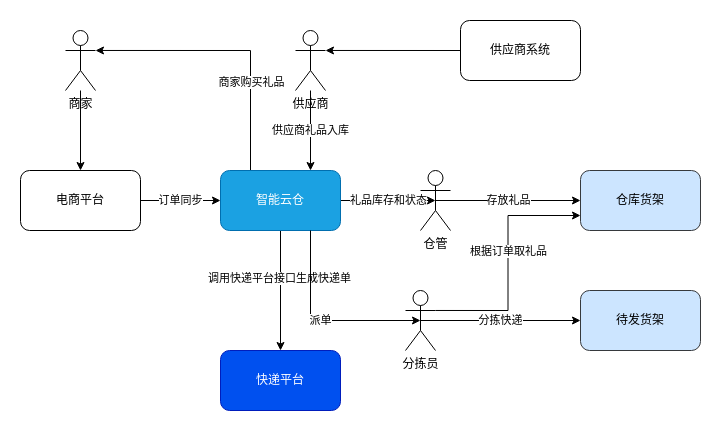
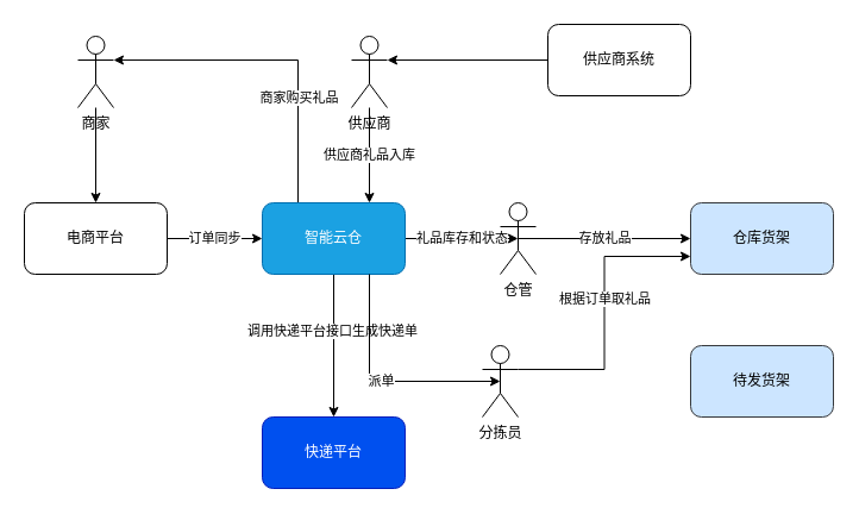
  <mxCell id="0" />
  <mxCell id="1" parent="0" />
  <mxCell id="2" style="edgeStyle=orthogonalEdgeStyle;rounded=0;orthogonalLoop=1;jettySize=auto;html=1;exitX=0.25;exitY=0;exitDx=0;exitDy=0;entryX=1;entryY=0.333;entryDx=0;entryDy=0;entryPerimeter=0;" parent="1" source="7" target="11" edge="1"><mxGeometry relative="1" as="geometry" /></mxCell>
  <mxCell id="3" value="商家购买礼品" style="edgeLabel;html=1;align=center;verticalAlign=middle;resizable=0;points=[];" parent="2" vertex="1" connectable="0"><mxGeometry x="-0.353" relative="1" as="geometry"><mxPoint as="offset" /></mxGeometry></mxCell>
  <mxCell id="4" value="礼品库存和状态" style="edgeStyle=orthogonalEdgeStyle;rounded=0;orthogonalLoop=1;jettySize=auto;html=1;exitX=1;exitY=0.5;exitDx=0;exitDy=0;entryX=0.5;entryY=0.5;entryDx=0;entryDy=0;entryPerimeter=0;" parent="1" source="7" target="23" edge="1"><mxGeometry relative="1" as="geometry" /></mxCell>
  <mxCell id="5" style="edgeStyle=orthogonalEdgeStyle;rounded=0;orthogonalLoop=1;jettySize=auto;html=1;exitX=0.5;exitY=1;exitDx=0;exitDy=0;entryX=0.5;entryY=0;entryDx=0;entryDy=0;" parent="1" source="7" target="24" edge="1"><mxGeometry relative="1" as="geometry" /></mxCell>
  <mxCell id="6" value="调用快递平台接口生成快递单" style="edgeLabel;html=1;align=center;verticalAlign=middle;resizable=0;points=[];" parent="5" vertex="1" connectable="0"><mxGeometry x="-0.217" y="-2" relative="1" as="geometry"><mxPoint as="offset" /></mxGeometry></mxCell>
  <mxCell id="7" value="智能云仓" style="rounded=1;whiteSpace=wrap;html=1;fillColor=#1ba1e2;fontColor=#ffffff;strokeColor=#006EAF;" parent="1" vertex="1"><mxGeometry x="220" y="170" width="120" height="60" as="geometry" /></mxCell>
  <mxCell id="8" value="订单同步" style="edgeStyle=orthogonalEdgeStyle;rounded=0;orthogonalLoop=1;jettySize=auto;html=1;exitX=1;exitY=0.5;exitDx=0;exitDy=0;entryX=0;entryY=0.5;entryDx=0;entryDy=0;" parent="1" source="9" target="7" edge="1"><mxGeometry relative="1" as="geometry" /></mxCell>
  <mxCell id="9" value="电商平台" style="rounded=1;whiteSpace=wrap;html=1;" parent="1" vertex="1"><mxGeometry x="20" y="170" width="120" height="60" as="geometry" /></mxCell>
  <mxCell id="10" value="" style="edgeStyle=orthogonalEdgeStyle;rounded=0;orthogonalLoop=1;jettySize=auto;html=1;" parent="1" source="11" target="9" edge="1"><mxGeometry relative="1" as="geometry" /></mxCell>
  <mxCell id="11" value="商家" style="shape=umlActor;verticalLabelPosition=bottom;verticalAlign=top;html=1;outlineConnect=0;" parent="1" vertex="1"><mxGeometry x="65" y="30" width="30" height="60" as="geometry" /></mxCell>
  <mxCell id="12" style="edgeStyle=orthogonalEdgeStyle;rounded=0;orthogonalLoop=1;jettySize=auto;html=1;exitX=0;exitY=0.5;exitDx=0;exitDy=0;entryX=1;entryY=0.333;entryDx=0;entryDy=0;entryPerimeter=0;" parent="1" source="13" target="15" edge="1"><mxGeometry relative="1" as="geometry" /></mxCell>
  <mxCell id="13" value="供应商系统" style="rounded=1;whiteSpace=wrap;html=1;" parent="1" vertex="1"><mxGeometry x="460" y="20" width="120" height="60" as="geometry" /></mxCell>
  <mxCell id="14" value="供应商礼品入库" style="edgeStyle=orthogonalEdgeStyle;rounded=0;orthogonalLoop=1;jettySize=auto;html=1;entryX=0.75;entryY=0;entryDx=0;entryDy=0;" parent="1" source="15" target="7" edge="1"><mxGeometry relative="1" as="geometry"><Array as="points"><mxPoint x="310" y="130" /><mxPoint x="310" y="130" /></Array></mxGeometry></mxCell>
  <mxCell id="15" value="供应商" style="shape=umlActor;verticalLabelPosition=bottom;verticalAlign=top;html=1;outlineConnect=0;" parent="1" vertex="1"><mxGeometry x="295" y="30" width="30" height="60" as="geometry" /></mxCell>
  <mxCell id="16" value="派单" style="edgeStyle=orthogonalEdgeStyle;rounded=0;orthogonalLoop=1;jettySize=auto;html=1;exitX=0.75;exitY=1;exitDx=0;exitDy=0;entryX=0.5;entryY=0.5;entryDx=0;entryDy=0;entryPerimeter=0;" parent="1" source="7" target="20" edge="1"><mxGeometry relative="1" as="geometry"><mxPoint x="340" y="320" as="sourcePoint" /><Array as="points"><mxPoint x="310" y="320" /></Array></mxGeometry></mxCell>
- <mxCell id="17" value="分拣快递" style="edgeStyle=orthogonalEdgeStyle;rounded=0;orthogonalLoop=1;jettySize=auto;html=1;exitX=0.5;exitY=0.5;exitDx=0;exitDy=0;exitPerimeter=0;entryX=0;entryY=0.5;entryDx=0;entryDy=0;" parent="1" source="20" target="25" edge="1"><mxGeometry relative="1" as="geometry" /></mxCell>
  <mxCell id="18" style="edgeStyle=orthogonalEdgeStyle;rounded=0;orthogonalLoop=1;jettySize=auto;html=1;exitX=1;exitY=0.333;exitDx=0;exitDy=0;exitPerimeter=0;entryX=0;entryY=0.75;entryDx=0;entryDy=0;" parent="1" source="20" target="21" edge="1"><mxGeometry relative="1" as="geometry" /></mxCell>
  <mxCell id="19" value="根据订单取礼品" style="edgeLabel;html=1;align=center;verticalAlign=middle;resizable=0;points=[];" parent="18" vertex="1" connectable="0"><mxGeometry x="0.102" relative="1" as="geometry"><mxPoint as="offset" /></mxGeometry></mxCell>
  <mxCell id="20" value="分拣员" style="shape=umlActor;verticalLabelPosition=bottom;verticalAlign=top;html=1;outlineConnect=0;" parent="1" vertex="1"><mxGeometry x="405" y="290" width="30" height="60" as="geometry" /></mxCell>
  <mxCell id="21" value="仓库货架" style="rounded=1;whiteSpace=wrap;html=1;fillColor=#cce5ff;strokeColor=#36393d;" parent="1" vertex="1"><mxGeometry x="580" y="170" width="120" height="60" as="geometry" /></mxCell>
  <mxCell id="22" value="存放礼品" style="edgeStyle=orthogonalEdgeStyle;rounded=0;orthogonalLoop=1;jettySize=auto;html=1;exitX=0.5;exitY=0.5;exitDx=0;exitDy=0;exitPerimeter=0;" parent="1" source="23" target="21" edge="1"><mxGeometry relative="1" as="geometry" /></mxCell>
  <mxCell id="23" value="仓管" style="shape=umlActor;verticalLabelPosition=bottom;verticalAlign=top;html=1;outlineConnect=0;" parent="1" vertex="1"><mxGeometry x="420" y="170" width="30" height="60" as="geometry" /></mxCell>
  <mxCell id="24" value="快递平台" style="rounded=1;whiteSpace=wrap;html=1;fillColor=#0050ef;fontColor=#ffffff;strokeColor=#001DBC;" parent="1" vertex="1"><mxGeometry x="220" y="350" width="120" height="60" as="geometry" /></mxCell>
  <mxCell id="25" value="待发货架" style="rounded=1;whiteSpace=wrap;html=1;fillColor=#cce5ff;strokeColor=#36393d;" parent="1" vertex="1"><mxGeometry x="580" y="290" width="120" height="60" as="geometry" /></mxCell>
